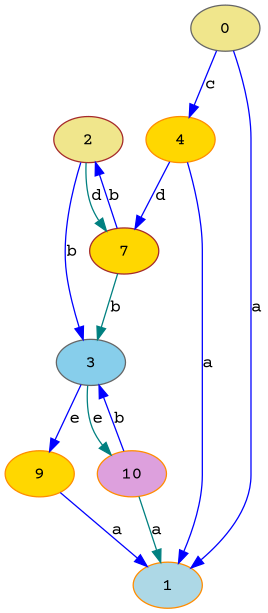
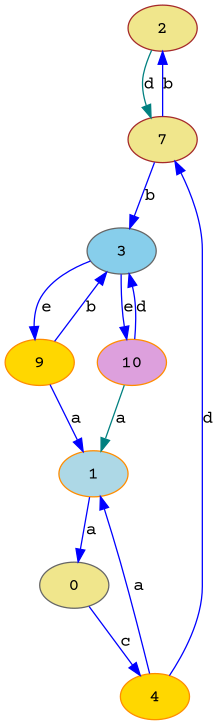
  strict digraph {
    fontname="Courier Prime"
    node [color=darkorange fillcolor=gold fontname="Courier Prime" style=filled]
    edge [color=blue fontname="Courier Prime"]
    2 [color=brown fillcolor=khaki]
-   7 [color=brown]
+   7 [color=brown fillcolor=khaki]
    1 [fillcolor=lightblue]
    3 [color=gray40 fillcolor=skyblue]
    9
    10 [fillcolor=plum]
    4
    0 [color=gray40 fillcolor=khaki]
    2 -> 7 [color=teal label=d]
    7 -> 2 [label=b]
-   7 -> 3 [color=teal label=b]
+   7 -> 3 [label=b]
    3 -> 9 [label=e]
-   3 -> 10 [color=teal label=e]
+   3 -> 10 [label=e]
    9 -> 1 [label=a]
-   2 -> 3 [label=b]
+   9 -> 3 [label=b]
    10 -> 1 [color=teal label=a]
-   10 -> 3 [label=b]
+   10 -> 3 [label=d]
    4 -> 7 [label=d]
    4 -> 1 [label=a]
-   0 -> 1 [label=a]
+   1 -> 0 [label=a]
    0 -> 4 [label=c]
  }
